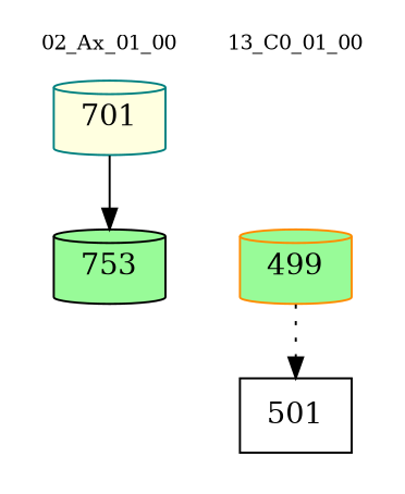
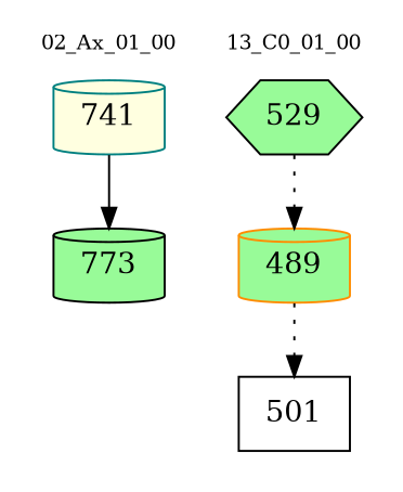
  digraph {
    node [color=black fillcolor=palegreen shape=cylinder style=filled]
    edge [color=black style=dotted]
-   n1 [color=teal fillcolor=lightyellow label=701]
-   n2 [label=753]
-   n4 [color=darkorange label=499]
+   n1 [color=teal fillcolor=lightyellow label=741]
+   n2 [label=773]
+   n3 [label=529 shape=hexagon]
+   n4 [color=darkorange label=489]
    n5 [fillcolor=white label=501 shape=box]
    subgraph cluster_1 {
      color=white
      fontsize=10
      label="02_Ax_01_00"
      n1
      n2
    }
    subgraph cluster_2 {
      color=white
      fontsize=10
      label="13_C0_01_00"
+     n3
      n4
      n5
    }
    n1 -> n2 [style=solid]
+   n3 -> n4
    n4 -> n5
  }
